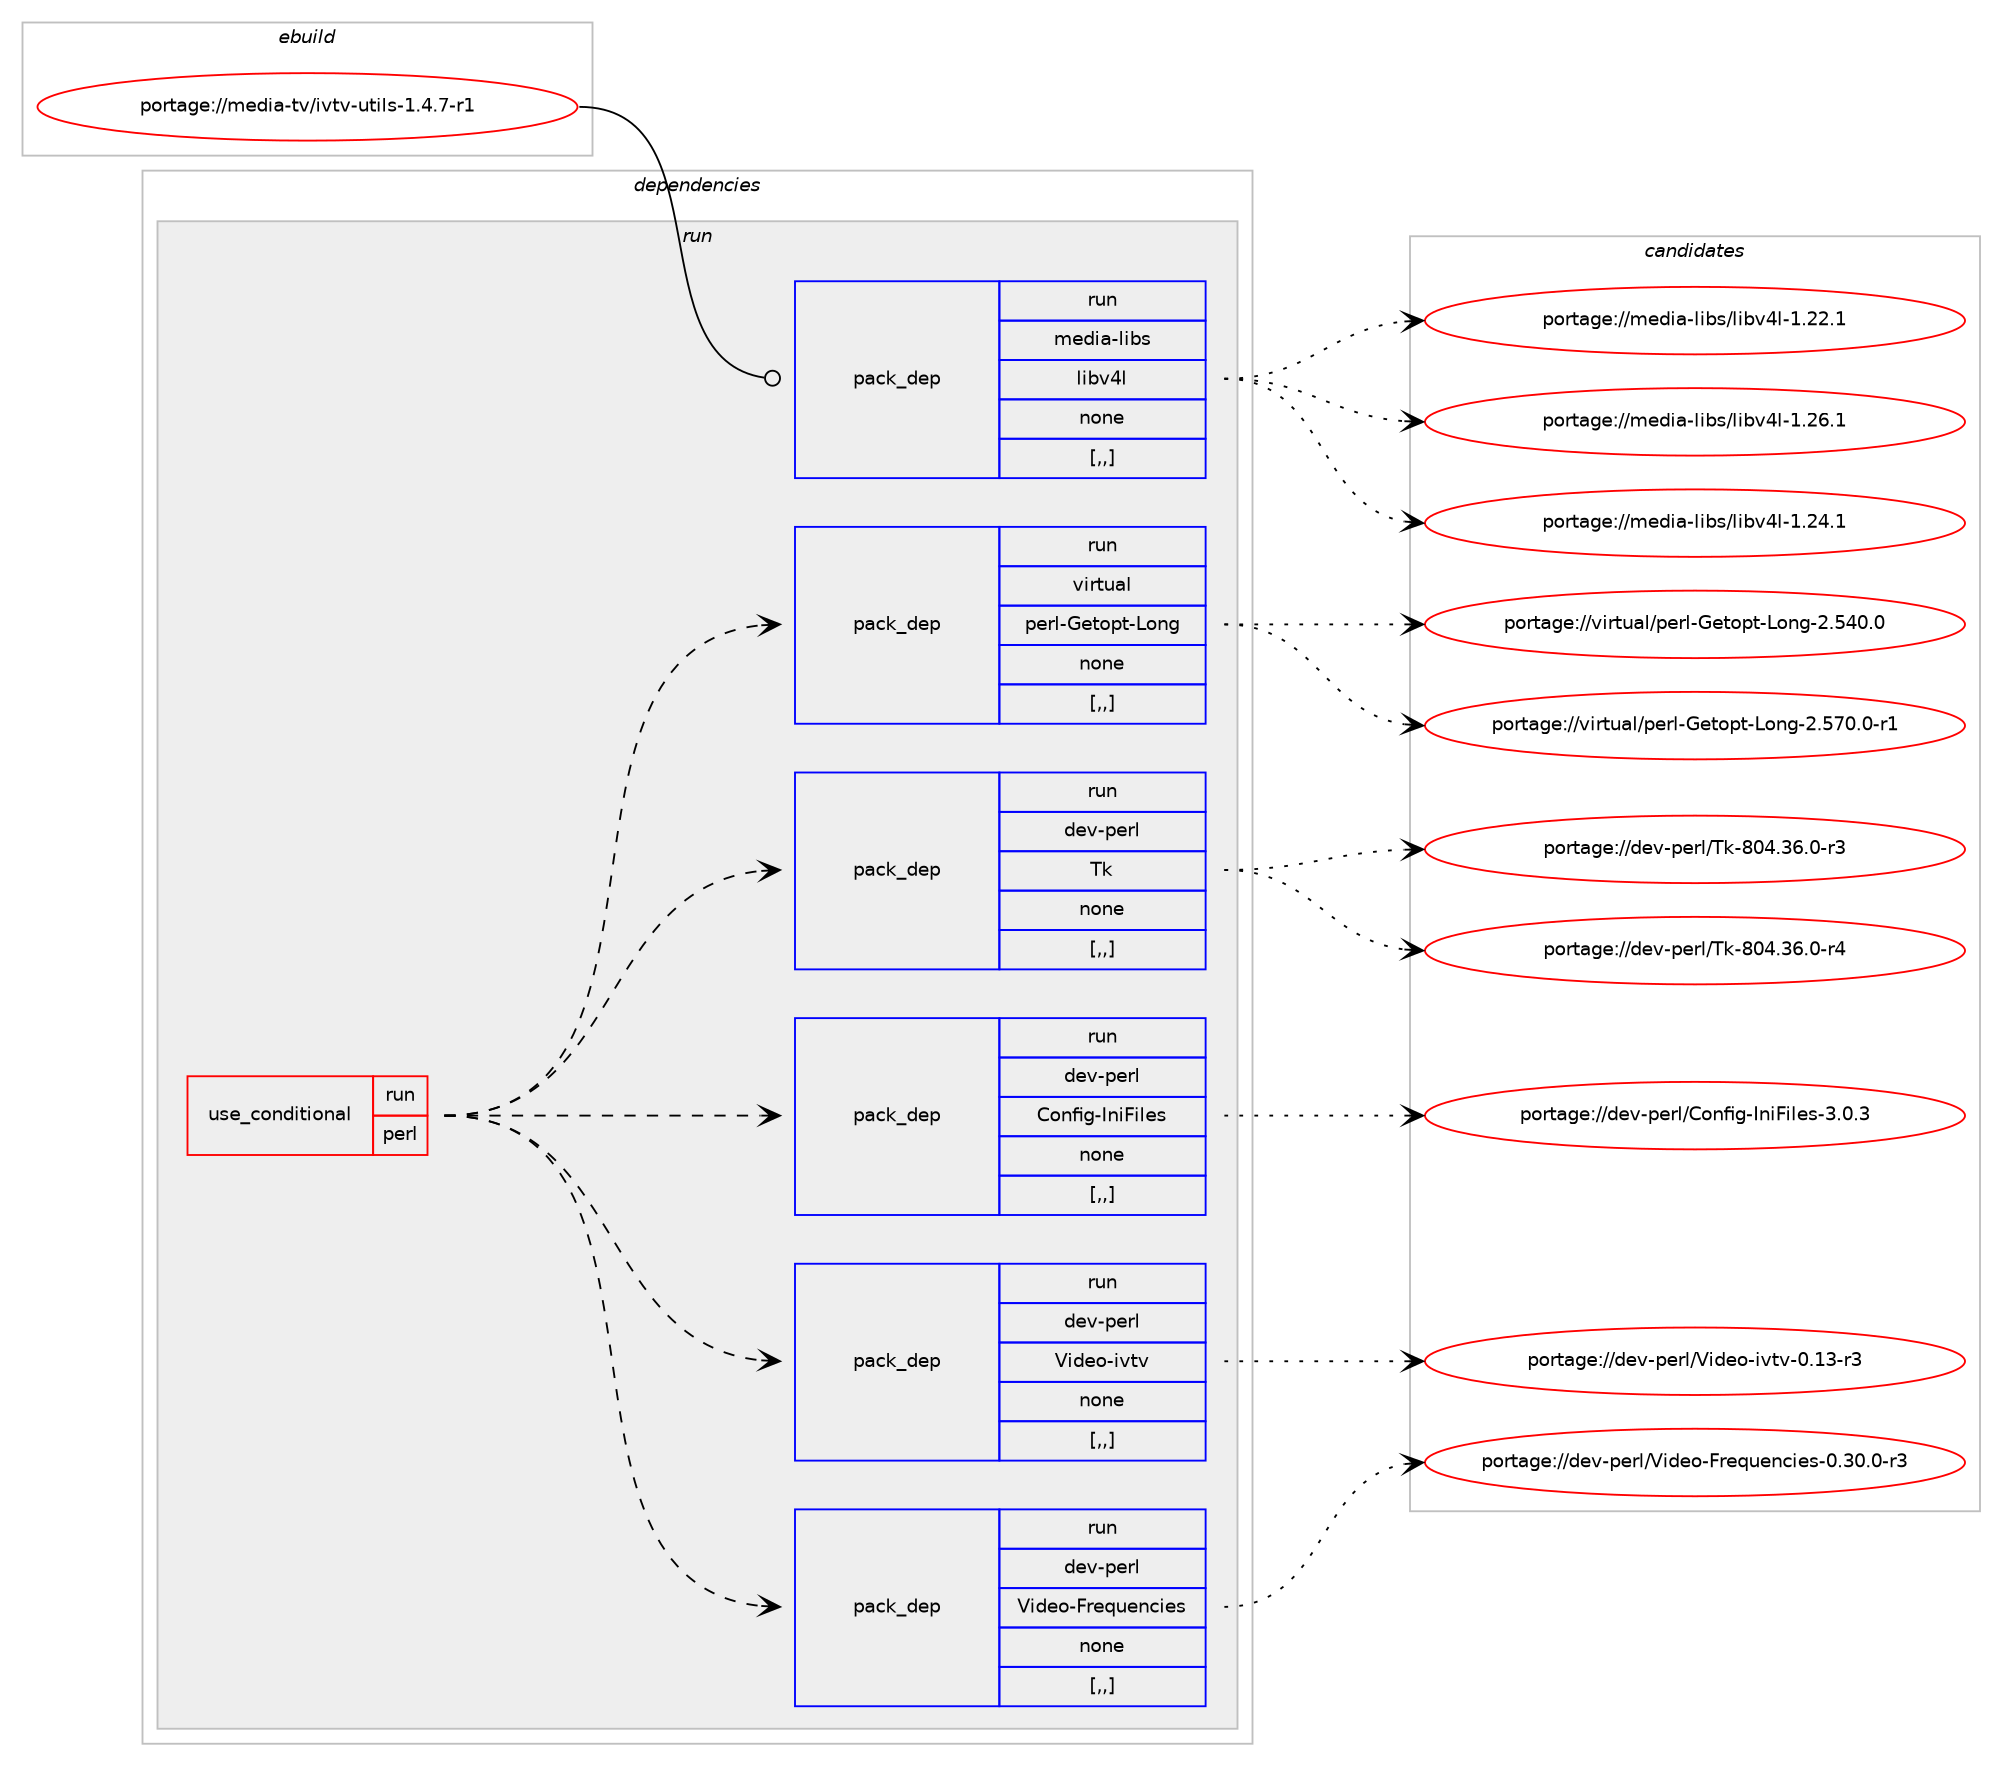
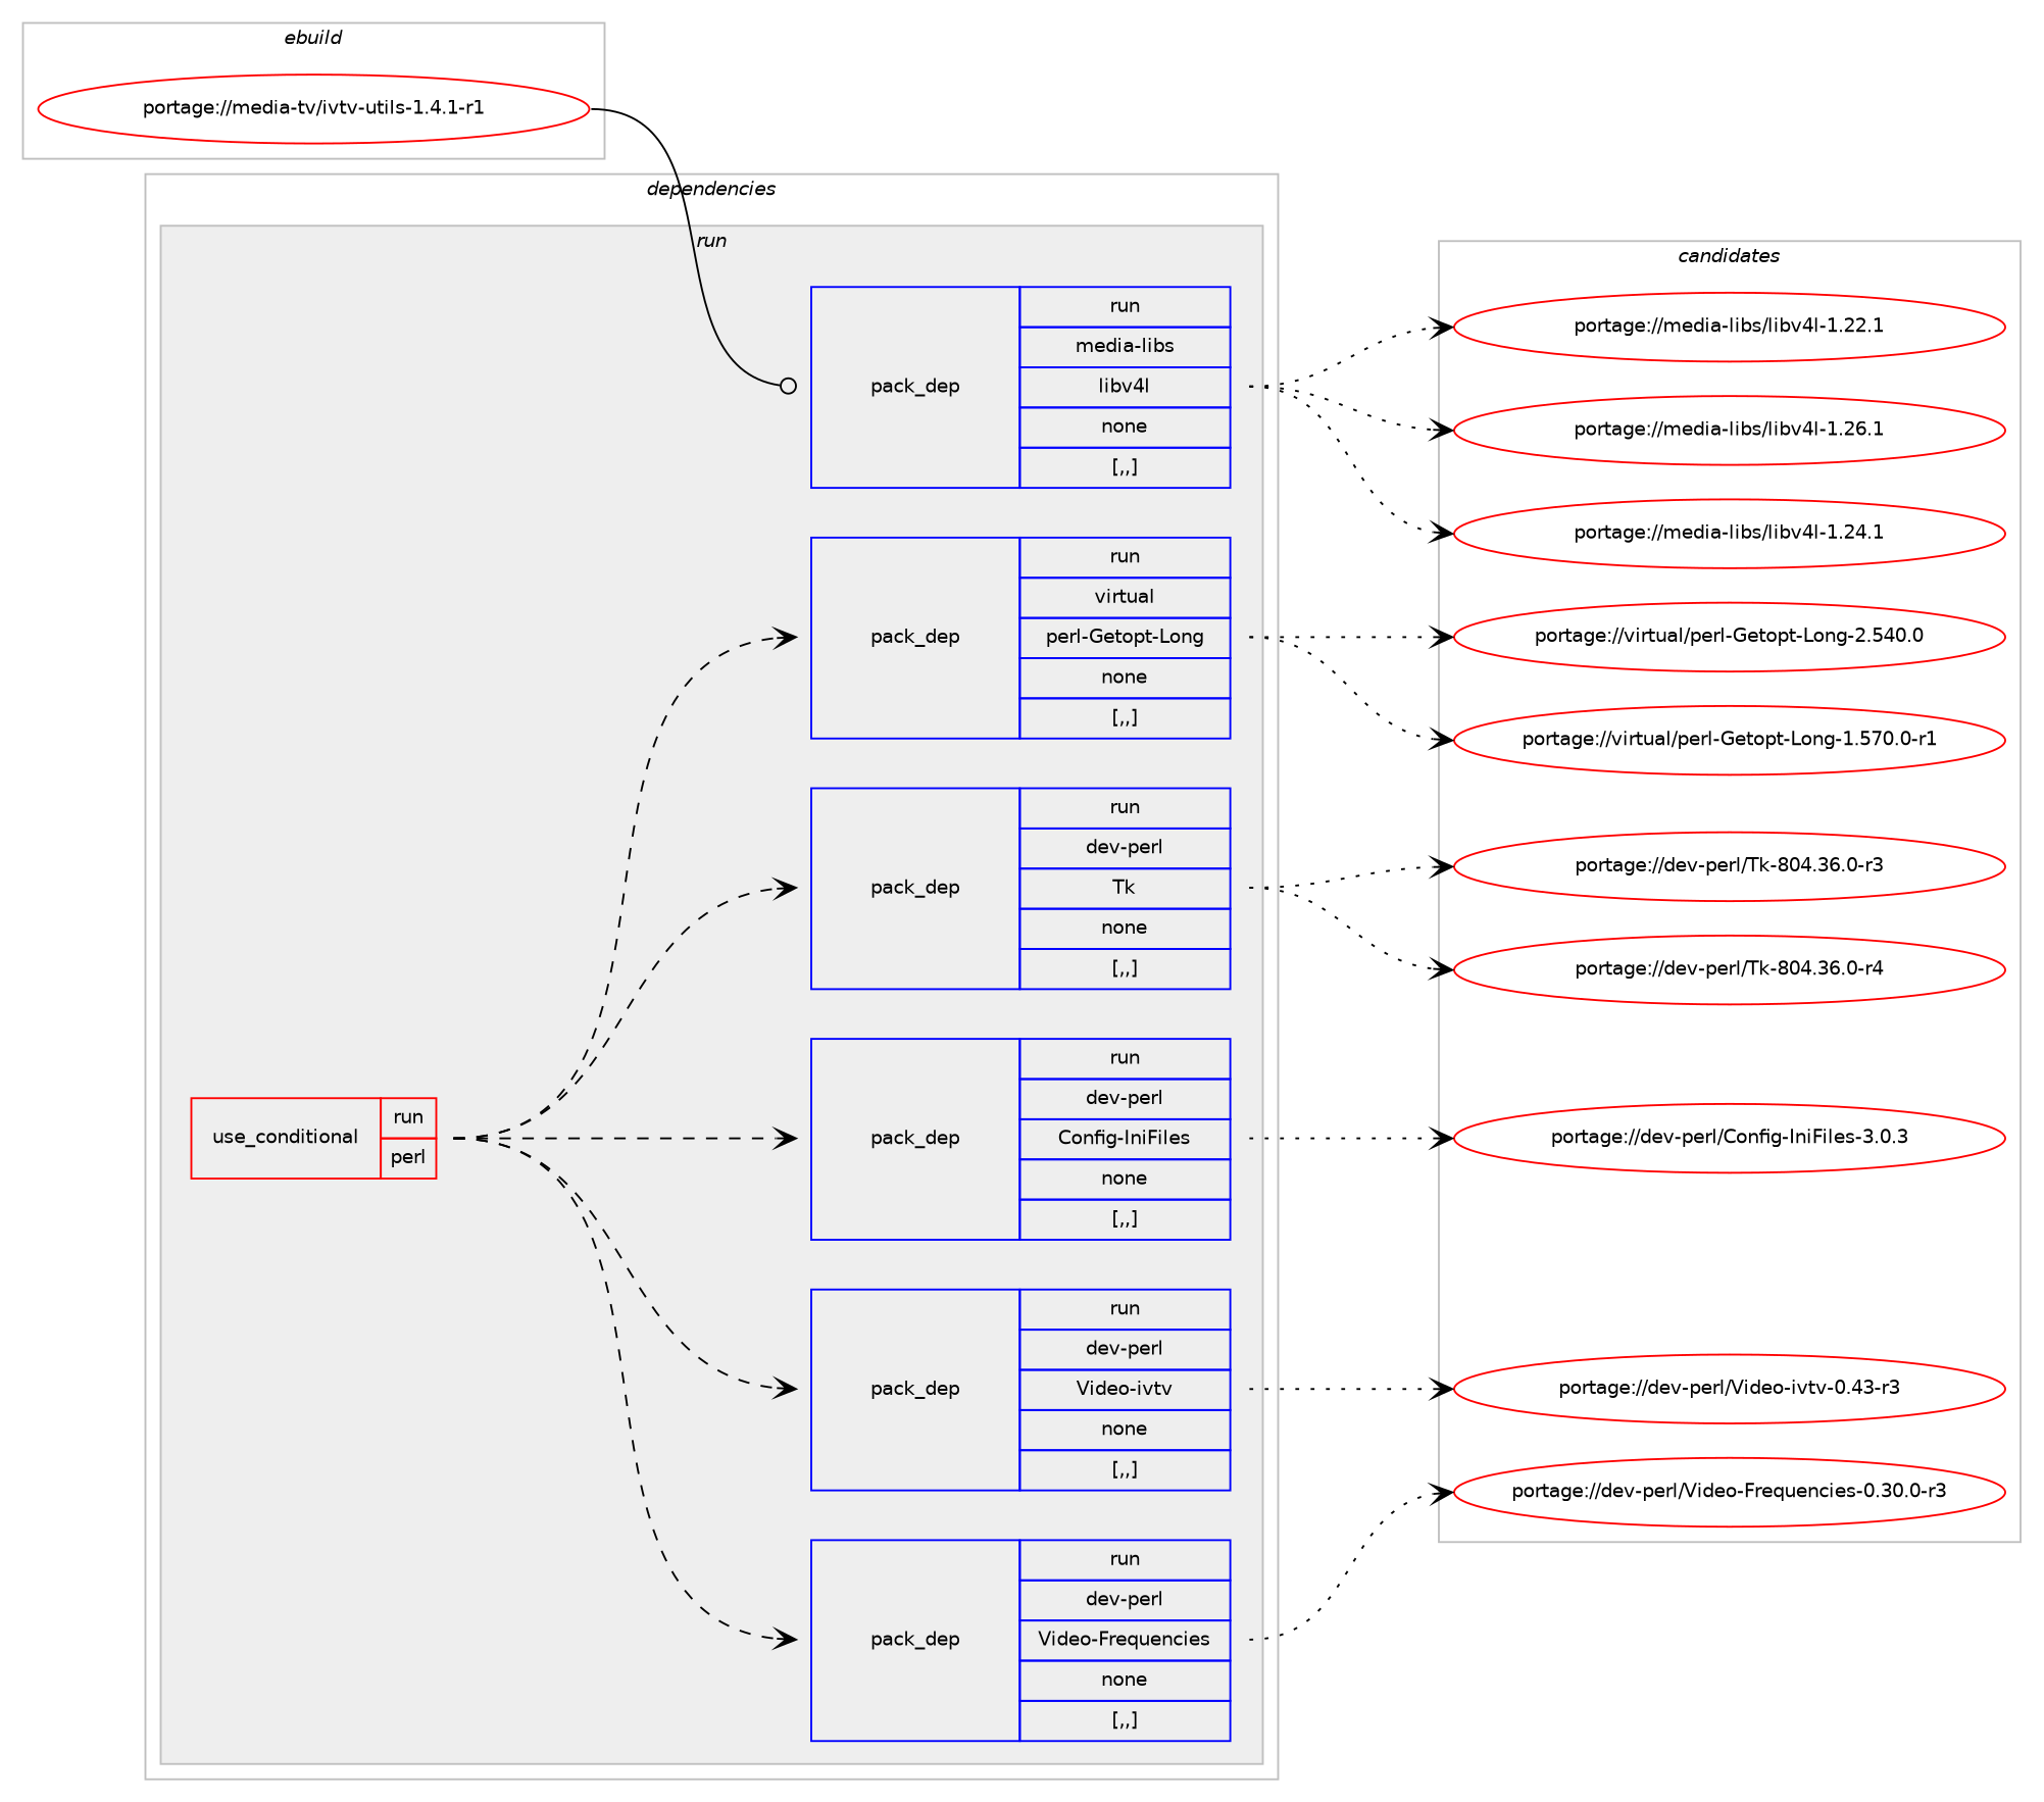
  digraph {
    compound=true
    concentrate=true
    fontname=Helvetica
    fontsize=10
    newrank=true
    rankdir=LR
    ranksep=1.5
    node [color=red fontname=Helvetica fontsize=10]
    edge [arrowhead=vee headport=w style=dotted tailport=e weight=100]
-   n1 [label="portage://media-tv/ivtv-utils-1.4.7-r1" width=4]
+   n1 [label="portage://media-tv/ivtv-utils-1.4.1-r1" width=4]
    n2 [color=blue label=<<TABLE BORDER="0" CELLBORDER="1" CELLSPACING="0" CELLPADDING="4" WIDTH="220"><TR><TD ROWSPAN="6" CELLPADDING="30">pack_dep</TD></TR><TR><TD WIDTH="110">run</TD></TR><TR><TD>dev-perl</TD></TR><TR><TD>Video-Frequencies</TD></TR><TR><TD>none</TD></TR><TR><TD>[,,]</TD></TR></TABLE>> shape=none]
    n3 [color=blue label=<<TABLE BORDER="0" CELLBORDER="1" CELLSPACING="0" CELLPADDING="4" WIDTH="220"><TR><TD ROWSPAN="6" CELLPADDING="30">pack_dep</TD></TR><TR><TD WIDTH="110">run</TD></TR><TR><TD>dev-perl</TD></TR><TR><TD>Video-ivtv</TD></TR><TR><TD>none</TD></TR><TR><TD>[,,]</TD></TR></TABLE>> shape=none]
    n4 [color=blue label=<<TABLE BORDER="0" CELLBORDER="1" CELLSPACING="0" CELLPADDING="4" WIDTH="220"><TR><TD ROWSPAN="6" CELLPADDING="30">pack_dep</TD></TR><TR><TD WIDTH="110">run</TD></TR><TR><TD>dev-perl</TD></TR><TR><TD>Config-IniFiles</TD></TR><TR><TD>none</TD></TR><TR><TD>[,,]</TD></TR></TABLE>> shape=none]
    n5 [color=blue label=<<TABLE BORDER="0" CELLBORDER="1" CELLSPACING="0" CELLPADDING="4" WIDTH="220"><TR><TD ROWSPAN="6" CELLPADDING="30">pack_dep</TD></TR><TR><TD WIDTH="110">run</TD></TR><TR><TD>dev-perl</TD></TR><TR><TD>Tk</TD></TR><TR><TD>none</TD></TR><TR><TD>[,,]</TD></TR></TABLE>> shape=none]
    n6 [color=blue label=<<TABLE BORDER="0" CELLBORDER="1" CELLSPACING="0" CELLPADDING="4" WIDTH="220"><TR><TD ROWSPAN="6" CELLPADDING="30">pack_dep</TD></TR><TR><TD WIDTH="110">run</TD></TR><TR><TD>virtual</TD></TR><TR><TD>perl-Getopt-Long</TD></TR><TR><TD>none</TD></TR><TR><TD>[,,]</TD></TR></TABLE>> shape=none]
    n7 [label=<<TABLE BORDER="0" CELLBORDER="1" CELLSPACING="0" CELLPADDING="4"><TR><TD ROWSPAN="3" CELLPADDING="10">use_conditional</TD></TR><TR><TD>run</TD></TR><TR><TD>perl</TD></TR></TABLE>> shape=none]
    n8 [color=blue label=<<TABLE BORDER="0" CELLBORDER="1" CELLSPACING="0" CELLPADDING="4" WIDTH="220"><TR><TD ROWSPAN="6" CELLPADDING="30">pack_dep</TD></TR><TR><TD WIDTH="110">run</TD></TR><TR><TD>media-libs</TD></TR><TR><TD>libv4l</TD></TR><TR><TD>none</TD></TR><TR><TD>[,,]</TD></TR></TABLE>> shape=none]
    n9 [label="portage://dev-perl/Video-Frequencies-0.30.0-r3" width=4]
-   n10 [label="portage://dev-perl/Video-ivtv-0.13-r3" width=4]
+   n10 [label="portage://dev-perl/Video-ivtv-0.43-r3" width=4]
    n11 [label="portage://dev-perl/Config-IniFiles-3.0.3" width=4]
    n12 [label="portage://dev-perl/Tk-804.36.0-r4" width=4]
    n13 [label="portage://dev-perl/Tk-804.36.0-r3" width=4]
-   n14 [label="portage://virtual/perl-Getopt-Long-2.570.0-r1" width=4]
+   n14 [label="portage://virtual/perl-Getopt-Long-1.570.0-r1" width=4]
    n15 [label="portage://virtual/perl-Getopt-Long-2.540.0" width=4]
    n16 [label="portage://media-libs/libv4l-1.26.1" width=4]
    n17 [label="portage://media-libs/libv4l-1.24.1" width=4]
    n18 [label="portage://media-libs/libv4l-1.22.1" width=4]
    subgraph cluster_1 {
      color=gray
      label=<<i>ebuild</i>>
      n1
    }
    subgraph cluster_2 {
      color=gray
      label=<<i>dependencies</i>>
      subgraph cluster_3 {
        color=gray
        fillcolor="#eeeeee"
        label=<<i>compile</i>>
        style=filled
      }
      subgraph cluster_4 {
        color=gray
        fillcolor="#eeeeee"
        label=<<i>compile and run</i>>
        style=filled
      }
      subgraph cluster_5 {
        color=gray
        fillcolor="#eeeeee"
        label=<<i>run</i>>
        style=filled
        subgraph sub_6 {
          color=gray
          fillcolor="#eeeeee"
          label=<<i>run</i>>
          style=filled
          n7
          subgraph sub_7 {
            color=gray
            fillcolor="#eeeeee"
            label=<<i>run</i>>
            style=filled
            n2
          }
          subgraph sub_8 {
            color=gray
            fillcolor="#eeeeee"
            label=<<i>run</i>>
            style=filled
            n3
          }
          subgraph sub_9 {
            color=gray
            fillcolor="#eeeeee"
            label=<<i>run</i>>
            style=filled
            n4
          }
          subgraph sub_10 {
            color=gray
            fillcolor="#eeeeee"
            label=<<i>run</i>>
            style=filled
            n5
          }
          subgraph sub_11 {
            color=gray
            fillcolor="#eeeeee"
            label=<<i>run</i>>
            style=filled
            n6
          }
        }
        subgraph sub_12 {
          color=gray
          fillcolor="#eeeeee"
          label=<<i>run</i>>
          style=filled
          n8
        }
      }
    }
    subgraph cluster_13 {
      color=gray
      label=<<i>candidates</i>>
      rank=same
      subgraph sub_14 {
        color=black
        label=<<i>candidates</i>>
        nodesep=1
        rank=same
        n9
      }
      subgraph sub_15 {
        color=black
        label=<<i>candidates</i>>
        nodesep=1
        rank=same
        n10
      }
      subgraph sub_16 {
        color=black
        label=<<i>candidates</i>>
        nodesep=1
        rank=same
        n11
      }
      subgraph sub_17 {
        color=black
        label=<<i>candidates</i>>
        nodesep=1
        rank=same
        n12
        n13
      }
      subgraph sub_18 {
        color=black
        label=<<i>candidates</i>>
        nodesep=1
        rank=same
        n14
        n15
      }
      subgraph sub_19 {
        color=black
        label=<<i>candidates</i>>
        nodesep=1
        rank=same
        n16
        n17
        n18
      }
    }
    n1 -> n8 [arrowhead=odot style=solid weight=20]
    n2 -> n9
    n3 -> n10
    n4 -> n11
    n5 -> n12
    n5 -> n13
    n6 -> n14
    n6 -> n15
    n7 -> n2 [style=dashed weight=20]
    n7 -> n3 [style=dashed weight=20]
    n7 -> n4 [style=dashed weight=20]
    n7 -> n5 [style=dashed weight=20]
    n7 -> n6 [style=dashed weight=20]
    n8 -> n16
    n8 -> n17
    n8 -> n18
  }
